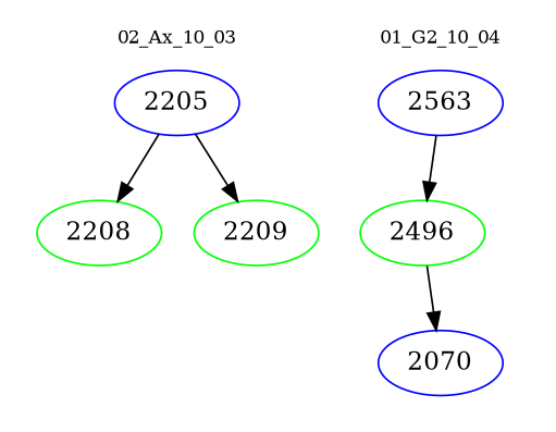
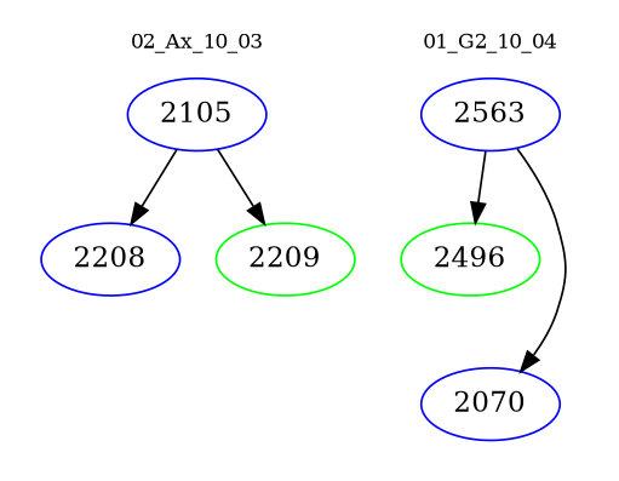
  digraph {
    node [color=blue]
    edge [color=black]
-   n1 [label=2205]
-   n2 [color=green label=2208]
+   n1 [label=2105]
+   n2 [label=2208]
    n3 [color=green label=2209]
    n4 [label=2563]
    n5 [color=green label=2496]
    n6 [label=2070]
    subgraph cluster_1 {
      color=white
      fontsize=10
      label="02_Ax_10_03"
      n1
      n2
      n3
    }
    subgraph cluster_2 {
      color=white
      fontsize=10
      label="01_G2_10_04"
      n4
      n5
      n6
    }
    n1 -> n2
    n1 -> n3
    n4 -> n5
-   n5 -> n6
+   n4 -> n6
  }
